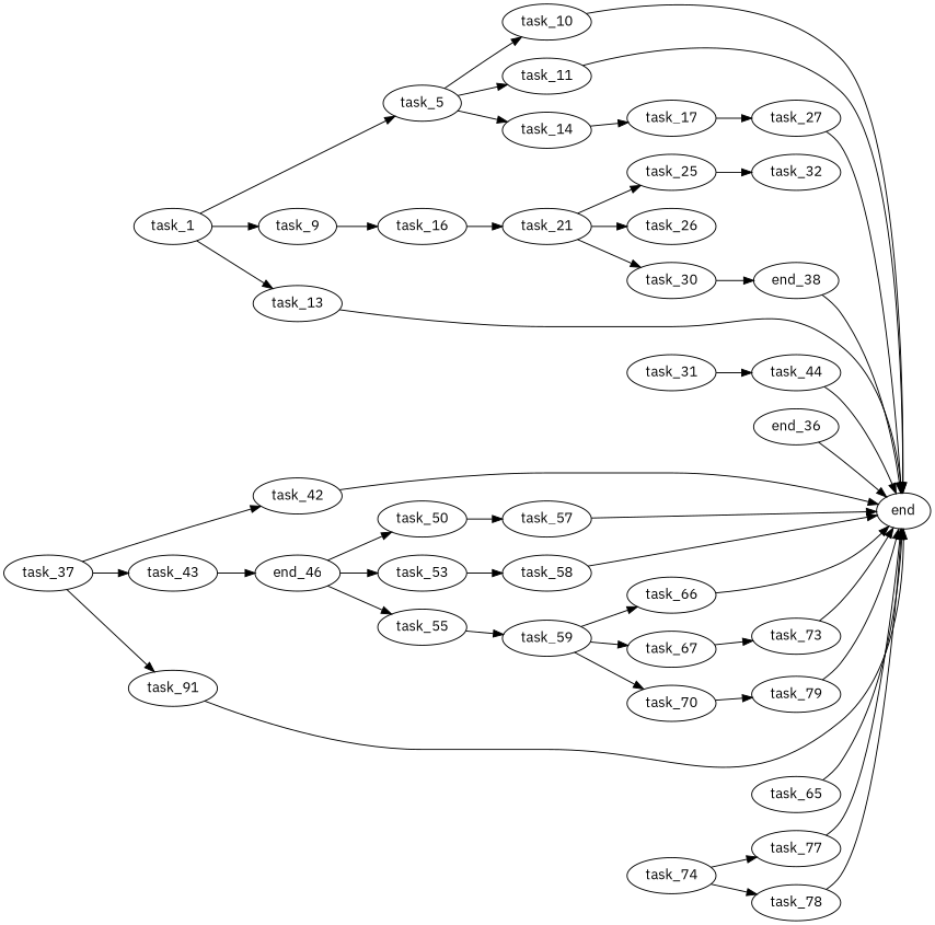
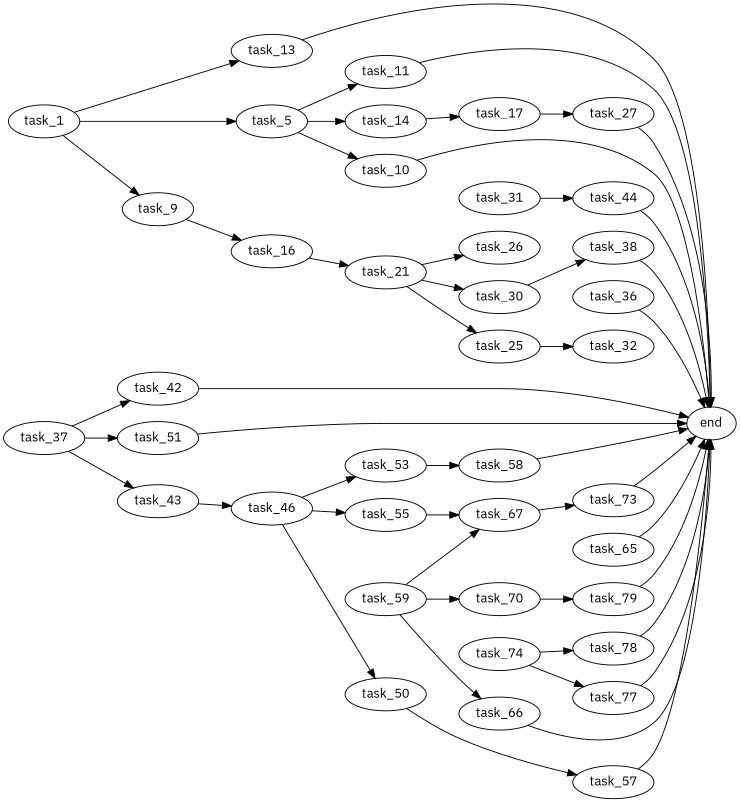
  digraph {
    fontname="IBM Plex Sans"
    rankdir=LR
    node [fontname="IBM Plex Sans"]
    edge [fontname="IBM Plex Sans"]
    task_1
    task_5
    task_9
    task_13
    task_10
    task_11
    task_14
    task_16
    end
    task_17
    task_21
    task_27
    task_25
    task_26
    task_30
    task_31
    task_44
    task_32
-   task_38 [label=end_38]
-   task_36 [label=end_36]
+   task_38
+   task_36
    task_37
    task_42
    task_43
-   task_51 [label=task_91]
-   task_46 [label=end_46]
+   task_51
+   task_46
    task_50
    task_53
    task_55
    task_57
    task_58
    task_59
    task_66
    task_67
    task_70
    task_65
    task_73
    task_79
    task_74
    task_77
    task_78
    task_1 -> task_5
    task_1 -> task_9
    task_1 -> task_13
    task_5 -> task_10
    task_5 -> task_11
    task_5 -> task_14
    task_9 -> task_16
    task_13 -> end
    task_10 -> end
    task_11 -> end
    task_14 -> task_17
    task_16 -> task_21
    task_17 -> task_27
    task_21 -> task_25
    task_21 -> task_26
    task_21 -> task_30
    task_27 -> end
    task_25 -> task_32
    task_30 -> task_38
    task_31 -> task_44
    task_44 -> end
    task_38 -> end
    task_36 -> end
    task_37 -> task_42
    task_37 -> task_43
    task_37 -> task_51
    task_42 -> end
    task_43 -> task_46
    task_51 -> end
    task_46 -> task_50
    task_46 -> task_53
    task_46 -> task_55
    task_50 -> task_57
    task_53 -> task_58
-   task_55 -> task_59
+   task_55 -> task_67
    task_57 -> end
    task_58 -> end
    task_59 -> task_66
    task_59 -> task_67
    task_59 -> task_70
    task_66 -> end
    task_67 -> task_73
    task_70 -> task_79
    task_65 -> end
    task_73 -> end
    task_79 -> end
    task_74 -> task_77
    task_74 -> task_78
    task_77 -> end
    task_78 -> end
  }
